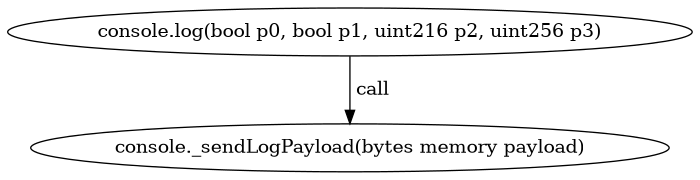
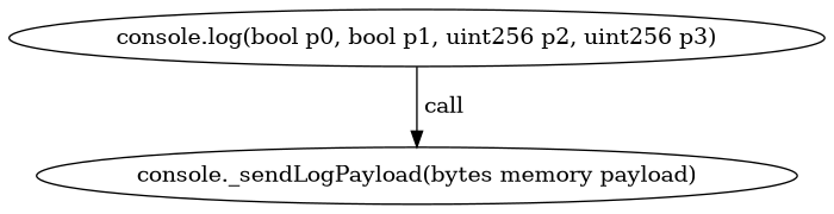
  digraph {
-   "console.log(bool p0, bool p1, uint256 p2, uint256 p3)" [height=0.5 width=6.0513 label="console.log(bool p0, bool p1, uint216 p2, uint256 p3)"]
+   "console.log(bool p0, bool p1, uint256 p2, uint256 p3)" [height=0.5 width=6.0513]
    "console._sendLogPayload(bytes memory payload)" [height=0.5 width=5.7372]
    "console.log(bool p0, bool p1, uint256 p2, uint256 p3)" -> "console._sendLogPayload(bytes memory payload)" [label=" call"]
  }
